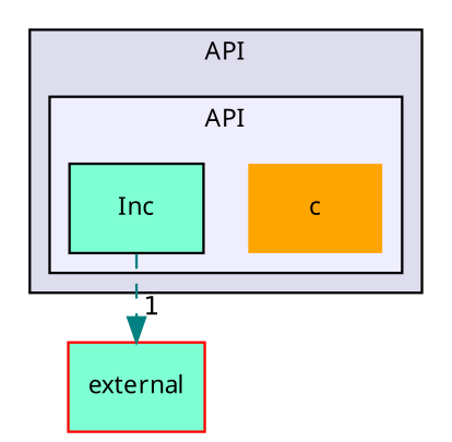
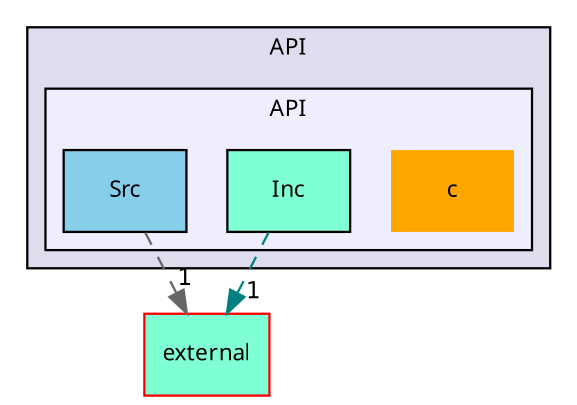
  digraph {
    compound=true
    fontname="Noto Sans"
    node [fillcolor=aquamarine fontname="Noto Sans" fontsize=10 shape=box style=filled color=black]
    edge [fontname="Noto Sans" headlabel=1 labeldistance=1.5 labelfontname=Helvetica labelfontsize=10 style=dashed]
    n1 [fillcolor=orange label=c shape=plaintext color=""]
    n2 [label=Inc]
+   n3 [fillcolor=skyblue label=Src]
    n4 [color=red label=external]
    subgraph cluster_1 {
      bgcolor="#ddddee"
      fontsize=10
      label=API
      pencolor=black
      subgraph cluster_2 {
        bgcolor="#eeeeff"
        fontsize=10
        label=API
        pencolor=black
        n1
        n2
+       n3
      }
    }
    n2 -> n4 [color=teal]
+   n3 -> n4 [color=gray40]
  }
